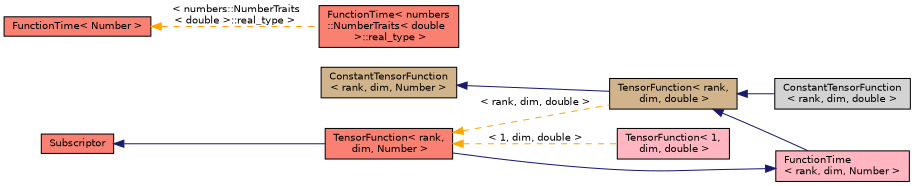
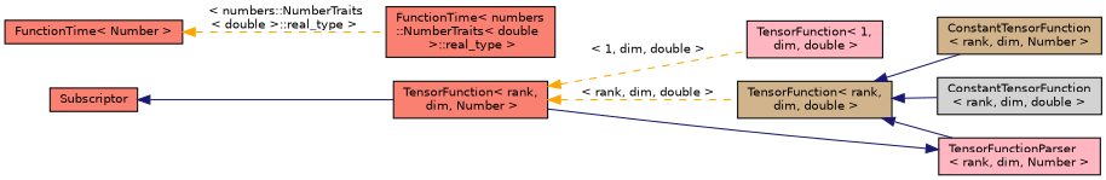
  digraph {
    rankdir=LR
    node [color=black fillcolor=salmon fontname=Helvetica fontsize=10 shape=record style=filled]
    edge [color=midnightblue dir=back fontname=Helvetica fontsize=10 labelfontname=Helvetica labelfontsize=10 style=solid]
    n1 [fontcolor=black height=0.2 label="TensorFunction\< rank,\l dim, Number \>" width=0.4]
    n2 [fillcolor=lightpink height=0.2 label="TensorFunction\< 1,\l dim, double \>" width=0.4]
    n3 [fillcolor=tan height=0.2 label="TensorFunction\< rank,\l dim, double \>" width=0.4]
    n4 [fillcolor=tan height=0.2 label="ConstantTensorFunction\l\< rank, dim, Number \>" width=0.4]
    n5 [fillcolor=lightgrey height=0.2 label="ConstantTensorFunction\l\< rank, dim, double \>" width=0.4]
-   n6 [fillcolor=lightpink height=0.2 label="FunctionTime\l\< rank, dim, Number \>" width=0.4]
+   n6 [fillcolor=lightpink height=0.2 label="TensorFunctionParser\l\< rank, dim, Number \>" width=0.4]
    n7 [height=0.2 label="FunctionTime\< numbers\l::NumberTraits\< double\l \>::real_type \>" width=0.4]
    n8 [height=0.2 label="FunctionTime\< Number \>" width=0.4]
    n9 [height=0.2 label=Subscriptor width=0.4]
    n1 -> n2 [color=orange label=" \< 1, dim, double \>" style=dashed]
    n1 -> n3 [color=orange label=" \< rank, dim, double \>" style=dashed]
-   n4 -> n3
+   n3 -> n4
    n3 -> n5
    n3 -> n6
    n6 -> n1
    n8 -> n7 [color=orange label=" \< numbers::NumberTraits\l\< double \>::real_type \>" style=dashed]
    n9 -> n1
  }
